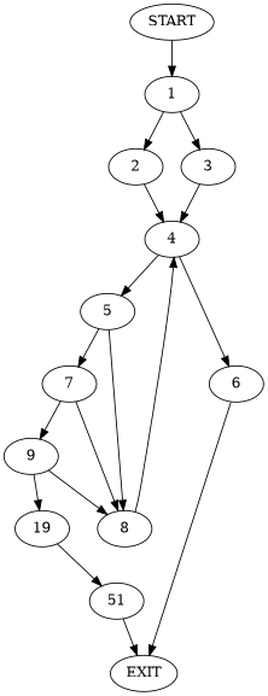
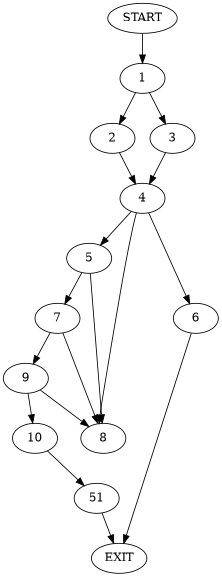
  digraph {
    n1 [label=START]
    1
    2
    3
    n5 [label=EXIT]
    4
    5
    6
    7
    8
    9
-   10 [label=19]
+   10
    n13 [label=51]
    n1 -> 1
    1 -> 2
    1 -> 3
    2 -> 4
    3 -> 4
    4 -> 5
    4 -> 6
    5 -> 7
    5 -> 8
    6 -> n5
    7 -> 8
    7 -> 9
-   8 -> 4
+   4 -> 8
    9 -> 8
    9 -> 10
    10 -> n13
    n13 -> n5
  }
